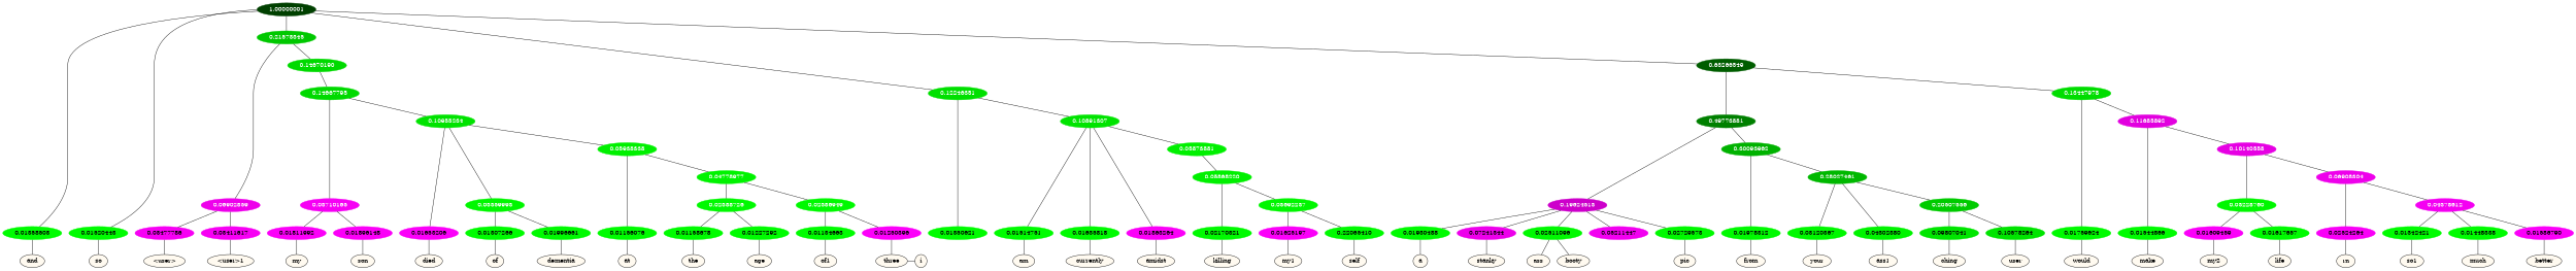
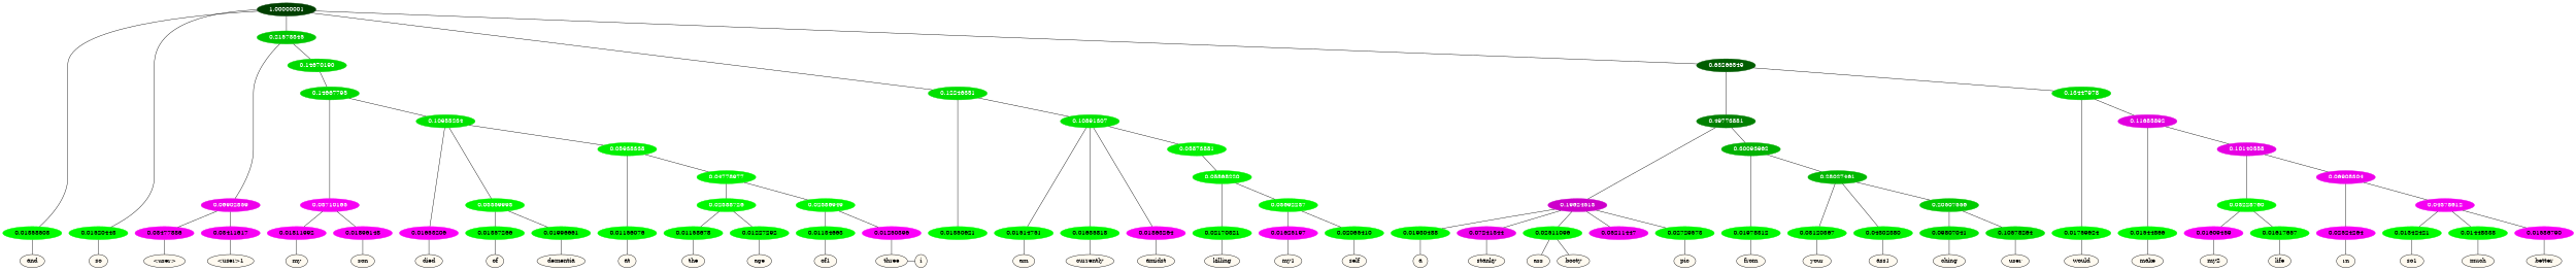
  graph {
    node [color=black format=png nodesep=0.001 ordering=out overlap_scaling=0.01 ranksep=0.001 style=filled]
    n1 [fillcolor=floralwhite height=0.15 label="\<user\>" style="filled,solid" width=0.15]
    n2 [fillcolor=floralwhite height=0.15 label="\<user\>1" style="filled,solid" width=0.15]
    n3 [fillcolor=floralwhite height=0.15 label=my style="filled,solid" width=0.15]
    n4 [fillcolor=floralwhite height=0.15 label=son style="filled,solid" width=0.15]
    n5 [fillcolor=floralwhite height=0.15 label=died style="filled,solid" width=0.15]
    n6 [fillcolor=floralwhite height=0.15 label=of style="filled,solid" width=0.15]
    n7 [fillcolor=floralwhite height=0.15 label=dementia style="filled,solid" width=0.15]
    n8 [fillcolor=floralwhite height=0.15 label=at style="filled,solid" width=0.15]
    n9 [fillcolor=floralwhite height=0.15 label=the style="filled,solid" width=0.15]
    n10 [fillcolor=floralwhite height=0.15 label=age style="filled,solid" width=0.15]
    n11 [fillcolor=floralwhite height=0.15 label=of1 style="filled,solid" width=0.15]
    n12 [fillcolor=floralwhite height=0.15 label=three style="filled,solid" width=0.15]
    n13 [fillcolor=floralwhite height=0.15 label=and style="filled,solid" width=0.15]
    n14 [fillcolor=floralwhite height=0.15 label=i style="filled,solid" width=0.15]
    n15 [fillcolor=floralwhite height=0.15 label=am style="filled,solid" width=0.15]
    n16 [fillcolor=floralwhite height=0.15 label=currently style="filled,solid" width=0.15]
    n17 [fillcolor=floralwhite height=0.15 label=amidst style="filled,solid" width=0.15]
    n18 [fillcolor=floralwhite height=0.15 label=killing style="filled,solid" width=0.15]
    n19 [fillcolor=floralwhite height=0.15 label=my1 style="filled,solid" width=0.15]
    n20 [fillcolor=floralwhite height=0.15 label=self style="filled,solid" width=0.15]
    n21 [fillcolor=floralwhite height=0.15 label=so style="filled,solid" width=0.15]
    n22 [fillcolor=floralwhite height=0.15 label=a style="filled,solid" width=0.15]
    n23 [fillcolor=floralwhite height=0.15 label=stanky style="filled,solid" width=0.15]
    n24 [fillcolor=floralwhite height=0.15 label=ass style="filled,solid" width=0.15]
    n25 [fillcolor=floralwhite height=0.15 label=booty style="filled,solid" width=0.15]
    n26 [fillcolor=floralwhite height=0.15 label=pic style="filled,solid" width=0.15]
    n27 [fillcolor=floralwhite height=0.15 label=from style="filled,solid" width=0.15]
    n28 [fillcolor=floralwhite height=0.15 label=your style="filled,solid" width=0.15]
    n29 [fillcolor=floralwhite height=0.15 label=ching style="filled,solid" width=0.15]
    n30 [fillcolor=floralwhite height=0.15 label=user style="filled,solid" width=0.15]
    n31 [fillcolor=floralwhite height=0.15 label=ass1 style="filled,solid" width=0.15]
    n32 [fillcolor=floralwhite height=0.15 label=would style="filled,solid" width=0.15]
    n33 [fillcolor=floralwhite height=0.15 label=make style="filled,solid" width=0.15]
    n34 [fillcolor=floralwhite height=0.15 label=my2 style="filled,solid" width=0.15]
    n35 [fillcolor=floralwhite height=0.15 label=life style="filled,solid" width=0.15]
    n36 [fillcolor=floralwhite height=0.15 label=so1 style="filled,solid" width=0.15]
    n37 [fillcolor=floralwhite height=0.15 label=much style="filled,solid" width=0.15]
    n38 [fillcolor=floralwhite height=0.15 label=better style="filled,solid" width=0.15]
    n39 [fillcolor=floralwhite height=0.15 label=rn style="filled,solid" width=0.15]
-   n40 [color="0.835 1.000 0.965" fontcolor=black height=0.15 label=0.03477786 width=0.15]
+   n40 [color="0.835 1.000 0.965" fontcolor=black height=0.15 label=0.03477886 width=0.15]
    n41 [color="0.835 1.000 0.966" fontcolor=black height=0.15 label=0.03411617 width=0.15]
    n42 [color="0.835 1.000 0.982" fontcolor=black height=0.15 label=0.01811992 width=0.15]
    n43 [color="0.835 1.000 0.981" fontcolor=black height=0.15 label=0.01896148 width=0.15]
    n44 [color="0.835 1.000 0.983" fontcolor=black height=0.15 label=0.01653206 width=0.15]
-   n45 [color="0.334 1.000 0.986" fontcolor=black height=0.15 label=0.01307266 width=0.15]
+   n45 [color="0.334 1.000 0.986" fontcolor=black height=0.15 label=0.01357266 width=0.15]
    n46 [color="0.334 1.000 0.980" fontcolor=black height=0.15 label=0.01996661 width=0.15]
    n47 [color="0.334 1.000 0.988" fontcolor=black height=0.15 label=0.01156076 width=0.15]
    n48 [color="0.334 1.000 0.988" fontcolor=black height=0.15 label=0.01158678 width=0.15]
    n49 [color="0.334 1.000 0.988" fontcolor=black height=0.15 label=0.01227292 width=0.15]
    n50 [color="0.334 1.000 0.989" fontcolor=black height=0.15 label=0.01134663 width=0.15]
    n51 [color="0.835 1.000 0.987" fontcolor=black height=0.15 label=0.01250396 width=0.15]
    n52 [color="0.334 1.000 0.986" fontcolor=black height=0.15 label=0.01358503 width=0.15]
    n53 [color="0.334 1.000 0.986" fontcolor=black height=0.15 label=0.01350621 width=0.15]
    n54 [color="0.334 1.000 0.985" fontcolor=black height=0.15 label=0.01514751 width=0.15]
    n55 [color="0.334 1.000 0.984" fontcolor=black height=0.15 label=0.01635818 width=0.15]
    n56 [color="0.835 1.000 0.981" fontcolor=black height=0.15 label=0.01863264 width=0.15]
    n57 [color="0.334 1.000 0.978" fontcolor=black height=0.15 label=0.02170321 width=0.15]
    n58 [color="0.835 1.000 0.984" fontcolor=black height=0.15 label=0.01625197 width=0.15]
-   n59 [color="0.334 1.000 0.979" fontcolor=black height=0.15 label=0.22065410 width=0.15]
+   n59 [color="0.334 1.000 0.979" fontcolor=black height=0.15 label=0.02065410 width=0.15]
    n60 [color="0.334 1.000 0.985" fontcolor=black height=0.15 label=0.01520443 width=0.15]
    n61 [color="0.334 1.000 0.981" fontcolor=black height=0.15 label=0.01930488 width=0.15]
    n62 [color="0.835 1.000 0.928" fontcolor=black height=0.15 label=0.07241344 width=0.15]
    n63 [color="0.334 1.000 0.975" fontcolor=black height=0.15 label=0.02511096 width=0.15]
    n64 [color="0.835 1.000 0.948" fontcolor=black height=0.15 label=0.05211447 width=0.15]
    n65 [color="0.334 1.000 0.973" fontcolor=black height=0.15 label=0.02729573 width=0.15]
    n66 [color="0.334 1.000 0.980" fontcolor=black height=0.15 label=0.01978312 width=0.15]
    n67 [color="0.334 1.000 0.969" fontcolor=black height=0.15 label=0.03120367 width=0.15]
    n68 [color="0.334 1.000 0.902" fontcolor=black height=0.15 label=0.09807041 width=0.15]
    n69 [color="0.334 1.000 0.894" fontcolor=black height=0.15 label=0.10578264 width=0.15]
    n70 [color="0.334 1.000 0.957" fontcolor=black height=0.15 label=0.04302380 width=0.15]
    n71 [color="0.334 1.000 0.982" fontcolor=black height=0.15 label=0.01759624 width=0.15]
    n72 [color="0.334 1.000 0.985" fontcolor=black height=0.15 label=0.01544866 width=0.15]
    n73 [color="0.835 1.000 0.984" fontcolor=black height=0.15 label=0.01609459 width=0.15]
    n74 [color="0.334 1.000 0.984" fontcolor=black height=0.15 label=0.01617657 width=0.15]
    n75 [color="0.334 1.000 0.987" fontcolor=black height=0.15 label=0.01342421 width=0.15]
    n76 [color="0.334 1.000 0.986" fontcolor=black height=0.15 label=0.01448338 width=0.15]
    n77 [color="0.835 1.000 0.984" fontcolor=black height=0.15 label=0.01586790 width=0.15]
    n78 [color="0.835 1.000 0.975" fontcolor=black height=0.15 label=0.02524264 width=0.15]
    n79 [color="0.334 1.000 0.250" fontcolor=grey99 height=0.15 label=1.00000001 width=0.15]
    n80 [color="0.334 1.000 0.784" fontcolor=grey99 height=0.15 label=0.21573345 width=0.15]
    n81 [color="0.334 1.000 0.878" fontcolor=grey99 height=0.15 label=0.12246351 width=0.15]
    n82 [color="0.334 1.000 0.367" fontcolor=grey99 height=0.15 label=0.63266549 width=0.15]
    n83 [color="0.835 1.000 0.931" fontcolor=grey99 height=0.15 label=0.06902859 width=0.15]
    n84 [color="0.334 1.000 0.853" fontcolor=grey99 height=0.15 label=0.14670190 width=0.15]
    n85 [color="0.334 1.000 0.891" fontcolor=grey99 height=0.15 label=0.10891307 width=0.15]
    n86 [color="0.334 1.000 0.502" fontcolor=grey99 height=0.15 label=0.49773881 width=0.15]
    n87 [color="0.334 1.000 0.866" fontcolor=grey99 height=0.15 label=0.13447978 width=0.15]
    n88 [color="0.334 1.000 0.853" fontcolor=grey99 height=0.15 label=0.14667795 width=0.15]
    n89 [color="0.334 1.000 0.941" fontcolor=grey99 height=0.15 label=0.05873881 width=0.15]
    n90 [color="0.835 1.000 0.804" fontcolor=grey99 height=0.15 label=0.19624513 width=0.15]
    n91 [color="0.334 1.000 0.699" fontcolor=grey99 height=0.15 label=0.30093962 width=0.15]
    n92 [color="0.835 1.000 0.883" fontcolor=grey99 height=0.15 label=0.11685892 width=0.15]
    n93 [color="0.835 1.000 0.963" fontcolor=grey99 height=0.15 label=0.03710165 width=0.15]
    n94 [color="0.334 1.000 0.890" fontcolor=grey99 height=0.15 label=0.10955234 width=0.15]
    n95 [color="0.334 1.000 0.941" fontcolor=grey99 height=0.15 label=0.05868220 width=0.15]
    n96 [color="0.334 1.000 0.720" fontcolor=grey99 height=0.15 label=0.28027461 width=0.15]
    n97 [color="0.835 1.000 0.899" fontcolor=grey99 height=0.15 label=0.10140558 width=0.15]
    n98 [color="0.334 1.000 0.966" fontcolor=grey99 height=0.15 label=0.03359993 width=0.15]
    n99 [color="0.334 1.000 0.941" fontcolor=grey99 height=0.15 label=0.05938338 width=0.15]
    n100 [color="0.334 1.000 0.963" fontcolor=grey99 height=0.15 label=0.03692237 width=0.15]
    n101 [color="0.334 1.000 0.795" fontcolor=grey99 height=0.15 label=0.20507556 width=0.15]
    n102 [color="0.334 1.000 0.968" fontcolor=grey99 height=0.15 label=0.03228760 width=0.15]
    n103 [color="0.835 1.000 0.931" fontcolor=grey99 height=0.15 label=0.06908304 width=0.15]
    n104 [color="0.334 1.000 0.952" fontcolor=grey99 height=0.15 label=0.04778977 width=0.15]
    n105 [color="0.835 1.000 0.956" fontcolor=grey99 height=0.15 label=0.04378612 width=0.15]
    n106 [color="0.334 1.000 0.976" fontcolor=grey99 height=0.15 label=0.02388726 width=0.15]
    n107 [color="0.334 1.000 0.976" fontcolor=grey99 height=0.15 label=0.02386949 width=0.15]
    subgraph sub_1 {
      rank=same
      n1
      n2
      n3
      n4
      n5
      n6
      n7
      n8
      n9
      n10
      n11
      n12
      n13
      n14
      n15
      n16
      n17
      n18
      n19
      n20
      n21
      n22
      n23
      n24
      n25
      n26
      n27
      n28
      n29
      n30
      n31
      n32
      n33
      n34
      n35
      n36
      n37
      n38
      n39
    }
    subgraph sub_2 {
      rank=same
      n40
      n41
      n42
      n43
      n44
      n45
      n46
      n47
      n48
      n49
      n50
      n51
      n52
      n53
      n54
      n55
      n56
      n57
      n58
      n59
      n60
      n61
      n62
      n63
      n64
      n65
      n66
      n67
      n68
      n69
      n70
      n71
      n72
      n73
      n74
      n75
      n76
      n77
      n78
    }
    n12 -- n14
    n40 -- n1
    n41 -- n2
    n42 -- n3
    n43 -- n4
    n44 -- n5
    n45 -- n6
    n46 -- n7
    n47 -- n8
    n48 -- n9
    n49 -- n10
    n50 -- n11
    n51 -- n12
    n52 -- n13
    n54 -- n15
    n55 -- n16
    n56 -- n17
    n57 -- n18
    n58 -- n19
    n59 -- n20
    n60 -- n21
    n61 -- n22
    n62 -- n23
    n63 -- n24
    n63 -- n25
    n65 -- n26
    n66 -- n27
    n67 -- n28
    n68 -- n29
    n69 -- n30
    n70 -- n31
    n71 -- n32
    n72 -- n33
    n73 -- n34
    n74 -- n35
    n75 -- n36
    n76 -- n37
    n77 -- n38
    n78 -- n39
    n79 -- n52
    n79 -- n60
    n79 -- n80
    n79 -- n81
    n79 -- n82
    n80 -- n83
    n80 -- n84
    n81 -- n53
    n81 -- n85
    n82 -- n86
    n82 -- n87
    n83 -- n40
    n83 -- n41
    n84 -- n88
    n85 -- n54
    n85 -- n55
    n85 -- n56
    n85 -- n89
    n86 -- n90
    n86 -- n91
    n87 -- n71
    n87 -- n92
    n88 -- n93
    n88 -- n94
    n89 -- n95
    n90 -- n61
    n90 -- n62
    n90 -- n63
    n90 -- n64
    n90 -- n65
    n91 -- n66
    n91 -- n96
    n92 -- n72
    n92 -- n97
    n93 -- n42
    n93 -- n43
    n94 -- n44
    n94 -- n98
    n94 -- n99
    n95 -- n57
    n95 -- n100
    n96 -- n67
    n96 -- n70
    n96 -- n101
    n97 -- n102
    n97 -- n103
    n98 -- n45
    n98 -- n46
    n99 -- n47
    n99 -- n104
    n100 -- n58
    n100 -- n59
    n101 -- n68
    n101 -- n69
    n102 -- n73
    n102 -- n74
    n103 -- n78
    n103 -- n105
    n104 -- n106
    n104 -- n107
    n105 -- n75
    n105 -- n76
    n105 -- n77
    n106 -- n48
    n106 -- n49
    n107 -- n50
    n107 -- n51
  }
